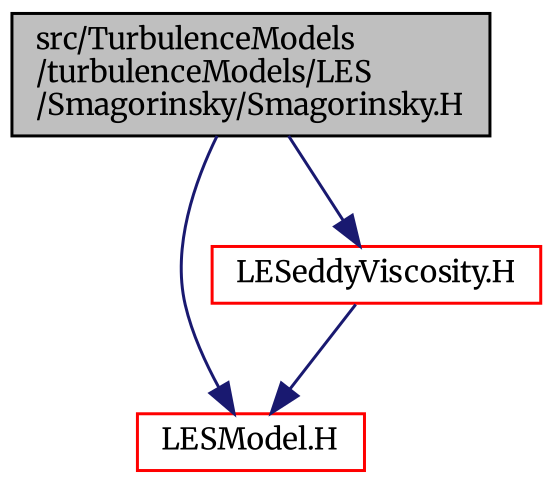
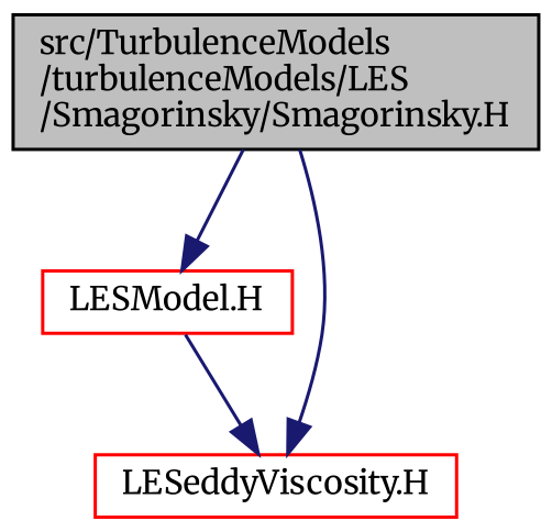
  digraph {
    fontname=Merriweather
    node [color=red fontname=Merriweather fontsize=10 shape=record]
    edge [color=midnightblue fontname=Merriweather fontsize=10 labelfontname=Helvetica labelfontsize=10 style=solid]
    n1 [color=black fillcolor=grey75 fontcolor=black height=0.2 label="src/TurbulenceModels\l/turbulenceModels/LES\l/Smagorinsky/Smagorinsky.H" style=filled width=0.4]
    n2 [height=0.2 label="LESModel.H" width=0.4]
    n3 [height=0.2 label="LESeddyViscosity.H" width=0.4]
    n1 -> n2
    n1 -> n3
-   n3 -> n2
+   n2 -> n3
  }
